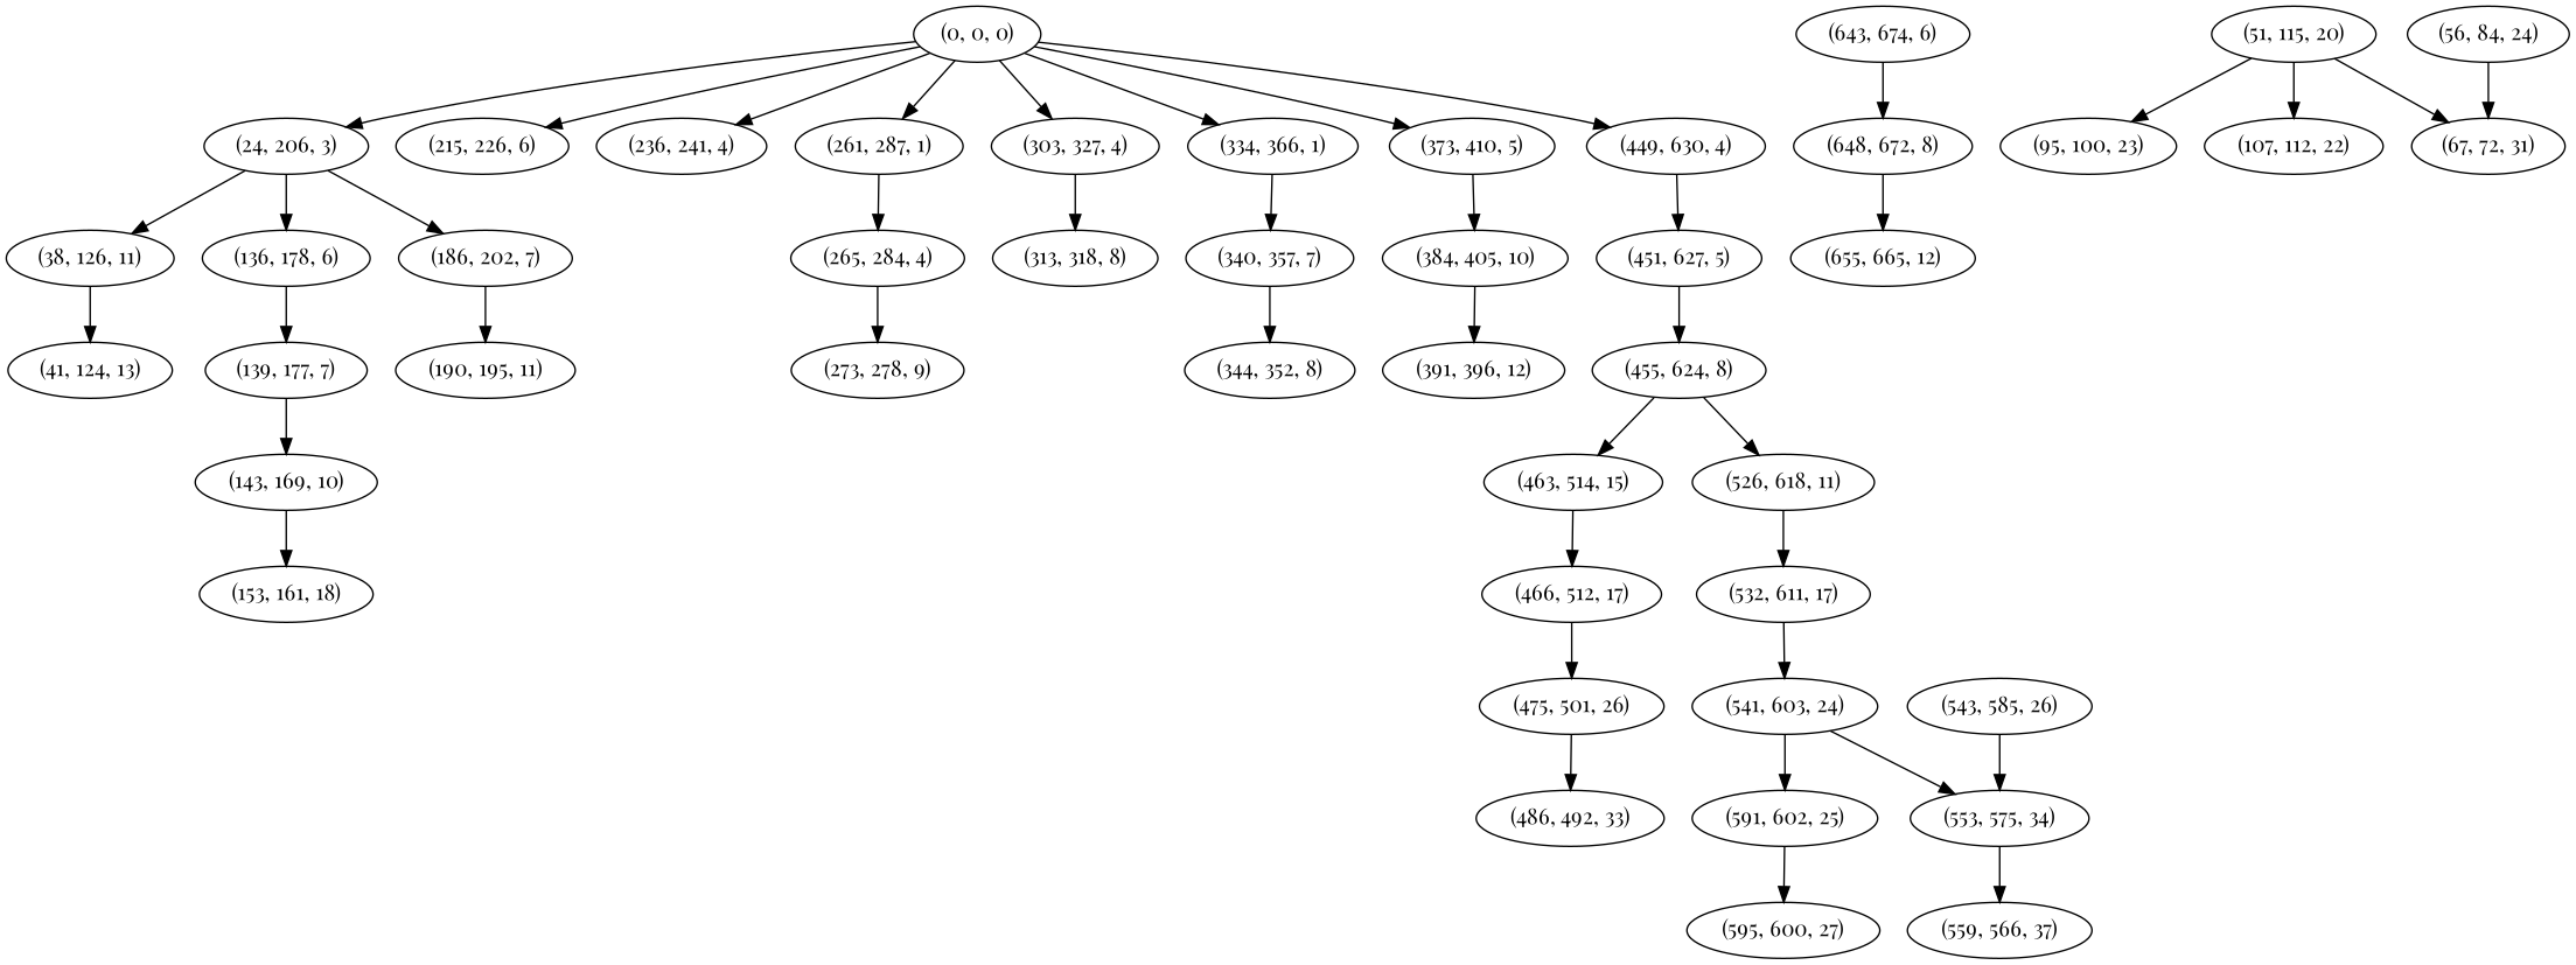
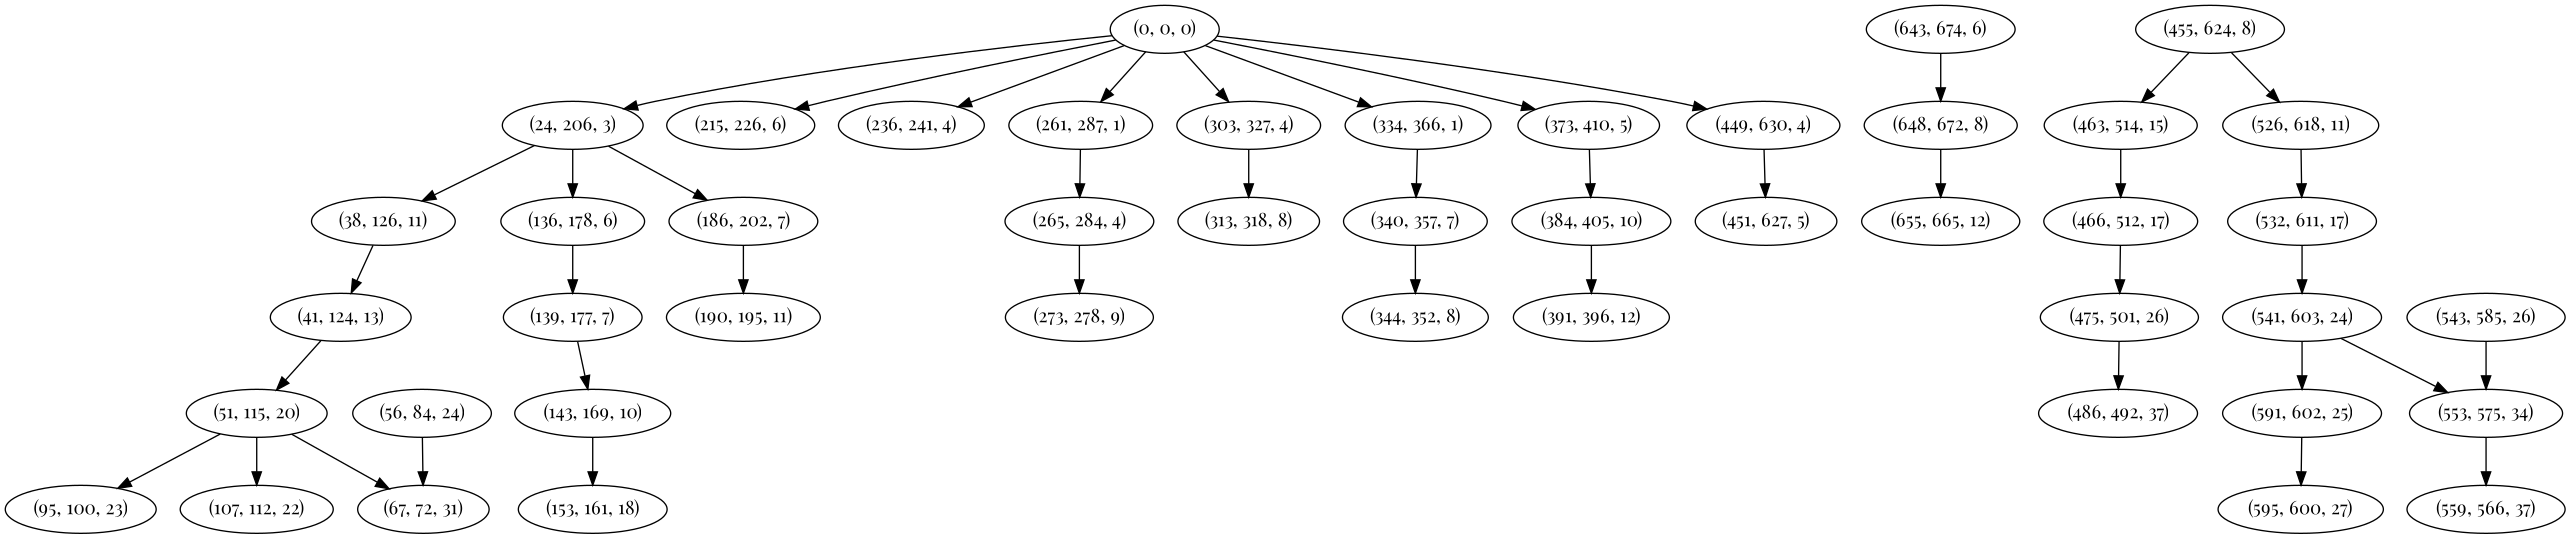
  digraph {
    fontname="Playfair Display"
    node [fontname="Playfair Display"]
    edge [fontname="Playfair Display"]
    "(0, 0, 0)"
    "(24, 206, 3)"
    "(215, 226, 6)"
    "(236, 241, 4)"
    "(261, 287, 1)"
    "(303, 327, 4)"
    "(334, 366, 1)"
    "(373, 410, 5)"
    "(449, 630, 4)"
    "(38, 126, 11)"
    "(136, 178, 6)"
    "(186, 202, 7)"
    "(265, 284, 4)"
    "(313, 318, 8)"
    "(340, 357, 7)"
    "(384, 405, 10)"
    "(451, 627, 5)"
    "(643, 674, 6)"
    "(648, 672, 8)"
    "(41, 124, 13)"
    "(139, 177, 7)"
    "(190, 195, 11)"
    "(51, 115, 20)"
    "(95, 100, 23)"
    "(107, 112, 22)"
    "(67, 72, 31)"
    "(56, 84, 24)"
    "(143, 169, 10)"
    "(153, 161, 18)"
    "(273, 278, 9)"
    "(344, 352, 8)"
    "(391, 396, 12)"
    "(455, 624, 8)"
    "(463, 514, 15)"
    "(526, 618, 11)"
    "(466, 512, 17)"
    "(532, 611, 17)"
    "(475, 501, 26)"
-   "(486, 492, 33)"
+   "(486, 492, 33)" [label="(486, 492, 37)"]
    "(541, 603, 24)"
    "(591, 602, 25)"
    "(553, 575, 34)"
    "(543, 585, 26)"
    "(595, 600, 27)"
    "(559, 566, 37)"
    "(655, 665, 12)"
    "(0, 0, 0)" -> "(24, 206, 3)"
    "(0, 0, 0)" -> "(215, 226, 6)"
    "(0, 0, 0)" -> "(236, 241, 4)"
    "(0, 0, 0)" -> "(261, 287, 1)"
    "(0, 0, 0)" -> "(303, 327, 4)"
    "(0, 0, 0)" -> "(334, 366, 1)"
    "(0, 0, 0)" -> "(373, 410, 5)"
    "(0, 0, 0)" -> "(449, 630, 4)"
    "(24, 206, 3)" -> "(38, 126, 11)"
    "(24, 206, 3)" -> "(136, 178, 6)"
    "(24, 206, 3)" -> "(186, 202, 7)"
    "(261, 287, 1)" -> "(265, 284, 4)"
    "(303, 327, 4)" -> "(313, 318, 8)"
    "(334, 366, 1)" -> "(340, 357, 7)"
    "(373, 410, 5)" -> "(384, 405, 10)"
    "(449, 630, 4)" -> "(451, 627, 5)"
    "(38, 126, 11)" -> "(41, 124, 13)"
    "(136, 178, 6)" -> "(139, 177, 7)"
    "(186, 202, 7)" -> "(190, 195, 11)"
    "(265, 284, 4)" -> "(273, 278, 9)"
    "(340, 357, 7)" -> "(344, 352, 8)"
    "(384, 405, 10)" -> "(391, 396, 12)"
-   "(451, 627, 5)" -> "(455, 624, 8)"
    "(643, 674, 6)" -> "(648, 672, 8)"
    "(648, 672, 8)" -> "(655, 665, 12)"
+   "(41, 124, 13)" -> "(51, 115, 20)"
    "(139, 177, 7)" -> "(143, 169, 10)"
    "(51, 115, 20)" -> "(95, 100, 23)"
    "(51, 115, 20)" -> "(107, 112, 22)"
    "(51, 115, 20)" -> "(67, 72, 31)"
    "(56, 84, 24)" -> "(67, 72, 31)"
    "(143, 169, 10)" -> "(153, 161, 18)"
    "(455, 624, 8)" -> "(463, 514, 15)"
    "(455, 624, 8)" -> "(526, 618, 11)"
    "(463, 514, 15)" -> "(466, 512, 17)"
    "(526, 618, 11)" -> "(532, 611, 17)"
    "(466, 512, 17)" -> "(475, 501, 26)"
    "(532, 611, 17)" -> "(541, 603, 24)"
    "(475, 501, 26)" -> "(486, 492, 33)"
    "(541, 603, 24)" -> "(591, 602, 25)"
    "(541, 603, 24)" -> "(553, 575, 34)"
    "(591, 602, 25)" -> "(595, 600, 27)"
    "(553, 575, 34)" -> "(559, 566, 37)"
    "(543, 585, 26)" -> "(553, 575, 34)"
  }
